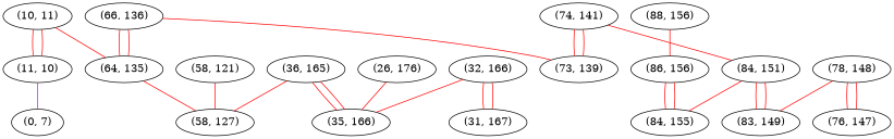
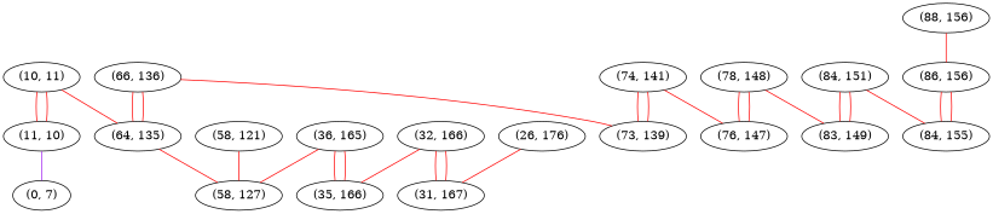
  graph {
    edge [color=red weight=1]
    "(10, 11)"
    "(11, 10)"
    "(64, 135)"
    "(58, 121)"
    "(58, 127)"
    n6 [label="(0, 7)"]
    "(88, 156)"
    "(86, 156)"
    "(84, 155)"
    "(36, 165)"
    "(35, 166)"
    "(74, 141)"
    "(76, 147)"
    "(73, 139)"
    "(78, 148)"
    "(83, 149)"
    "(32, 166)"
    "(31, 167)"
    n19 [label="(26, 176)"]
    "(66, 136)"
    "(84, 151)"
    "(10, 11)" -- "(11, 10)"
    "(10, 11)" -- "(11, 10)"
    "(10, 11)" -- "(64, 135)"
    "(11, 10)" -- n6 [color=purple weight=4]
    "(64, 135)" -- "(58, 127)"
    "(58, 121)" -- "(58, 127)"
    "(88, 156)" -- "(86, 156)"
    "(86, 156)" -- "(84, 155)"
    "(86, 156)" -- "(84, 155)"
    "(36, 165)" -- "(58, 127)"
    "(36, 165)" -- "(35, 166)"
    "(36, 165)" -- "(35, 166)"
-   "(74, 141)" -- "(84, 151)"
+   "(74, 141)" -- "(76, 147)"
    "(74, 141)" -- "(73, 139)"
    "(74, 141)" -- "(73, 139)"
    "(78, 148)" -- "(76, 147)"
    "(78, 148)" -- "(76, 147)"
    "(78, 148)" -- "(83, 149)"
    "(32, 166)" -- "(35, 166)"
    "(32, 166)" -- "(31, 167)"
    "(32, 166)" -- "(31, 167)"
-   n19 -- "(35, 166)"
+   n19 -- "(31, 167)"
    "(66, 136)" -- "(64, 135)"
    "(66, 136)" -- "(64, 135)"
    "(66, 136)" -- "(73, 139)"
    "(84, 151)" -- "(84, 155)"
    "(84, 151)" -- "(83, 149)"
    "(84, 151)" -- "(83, 149)"
  }
